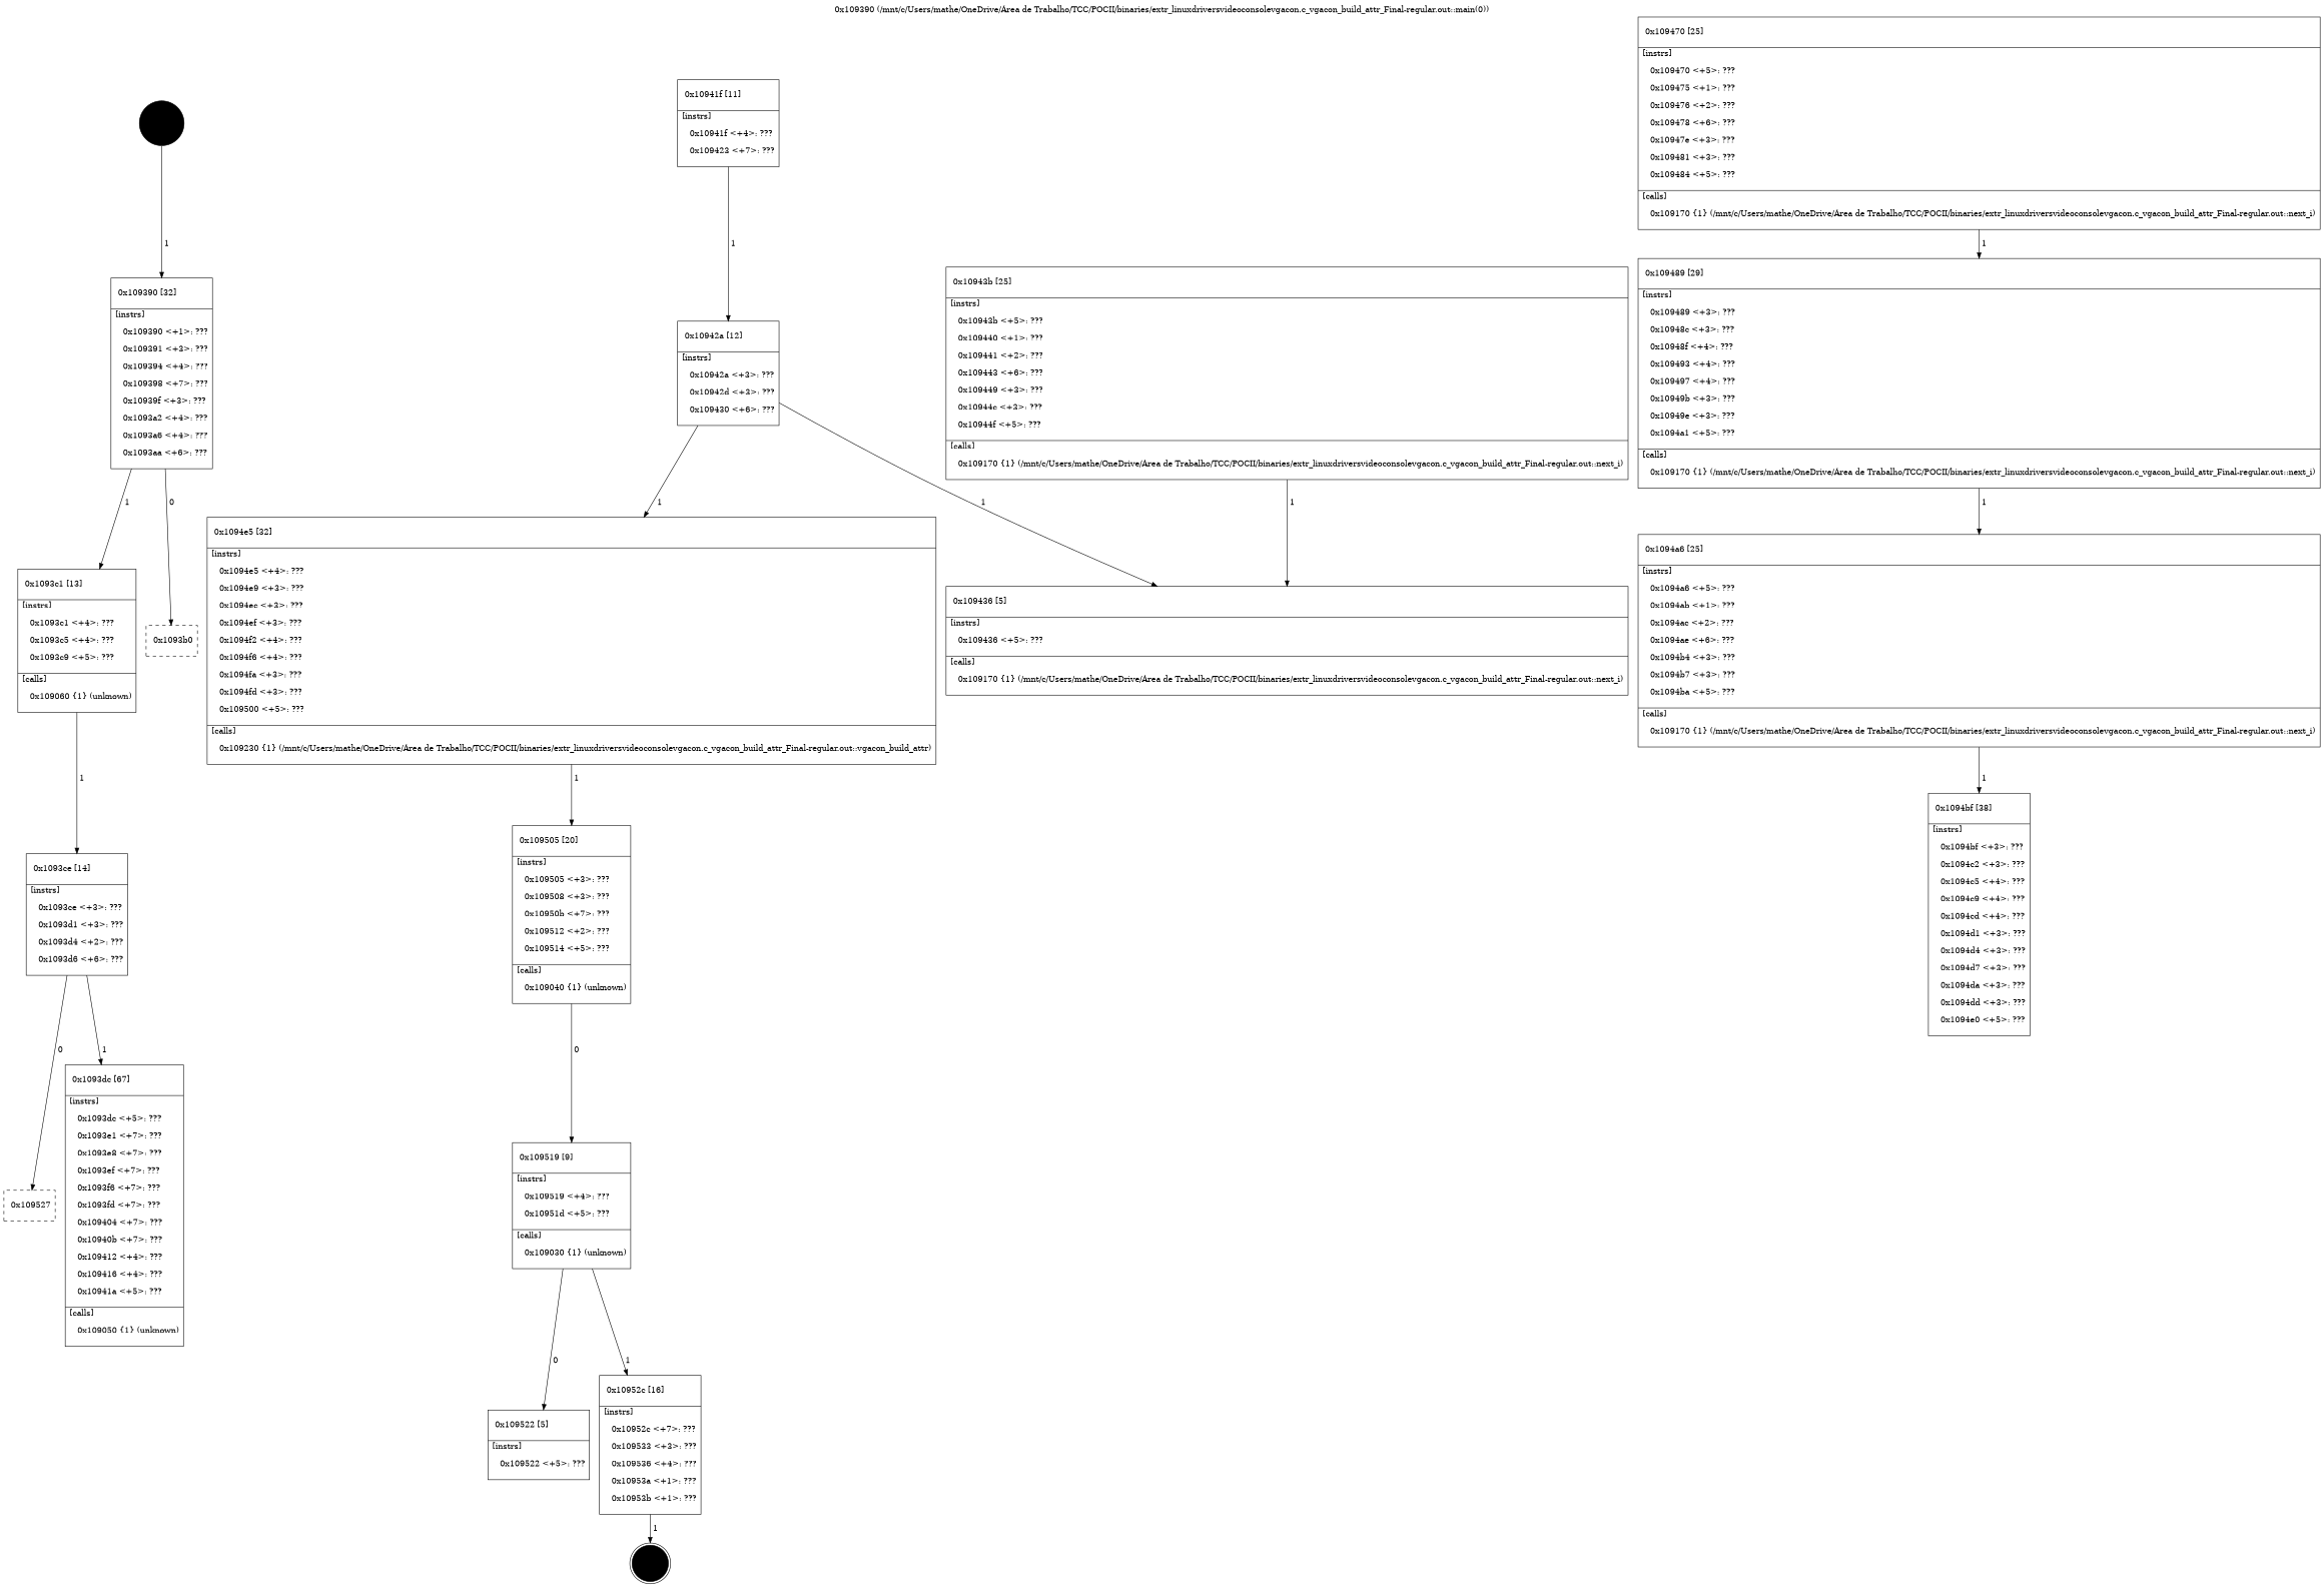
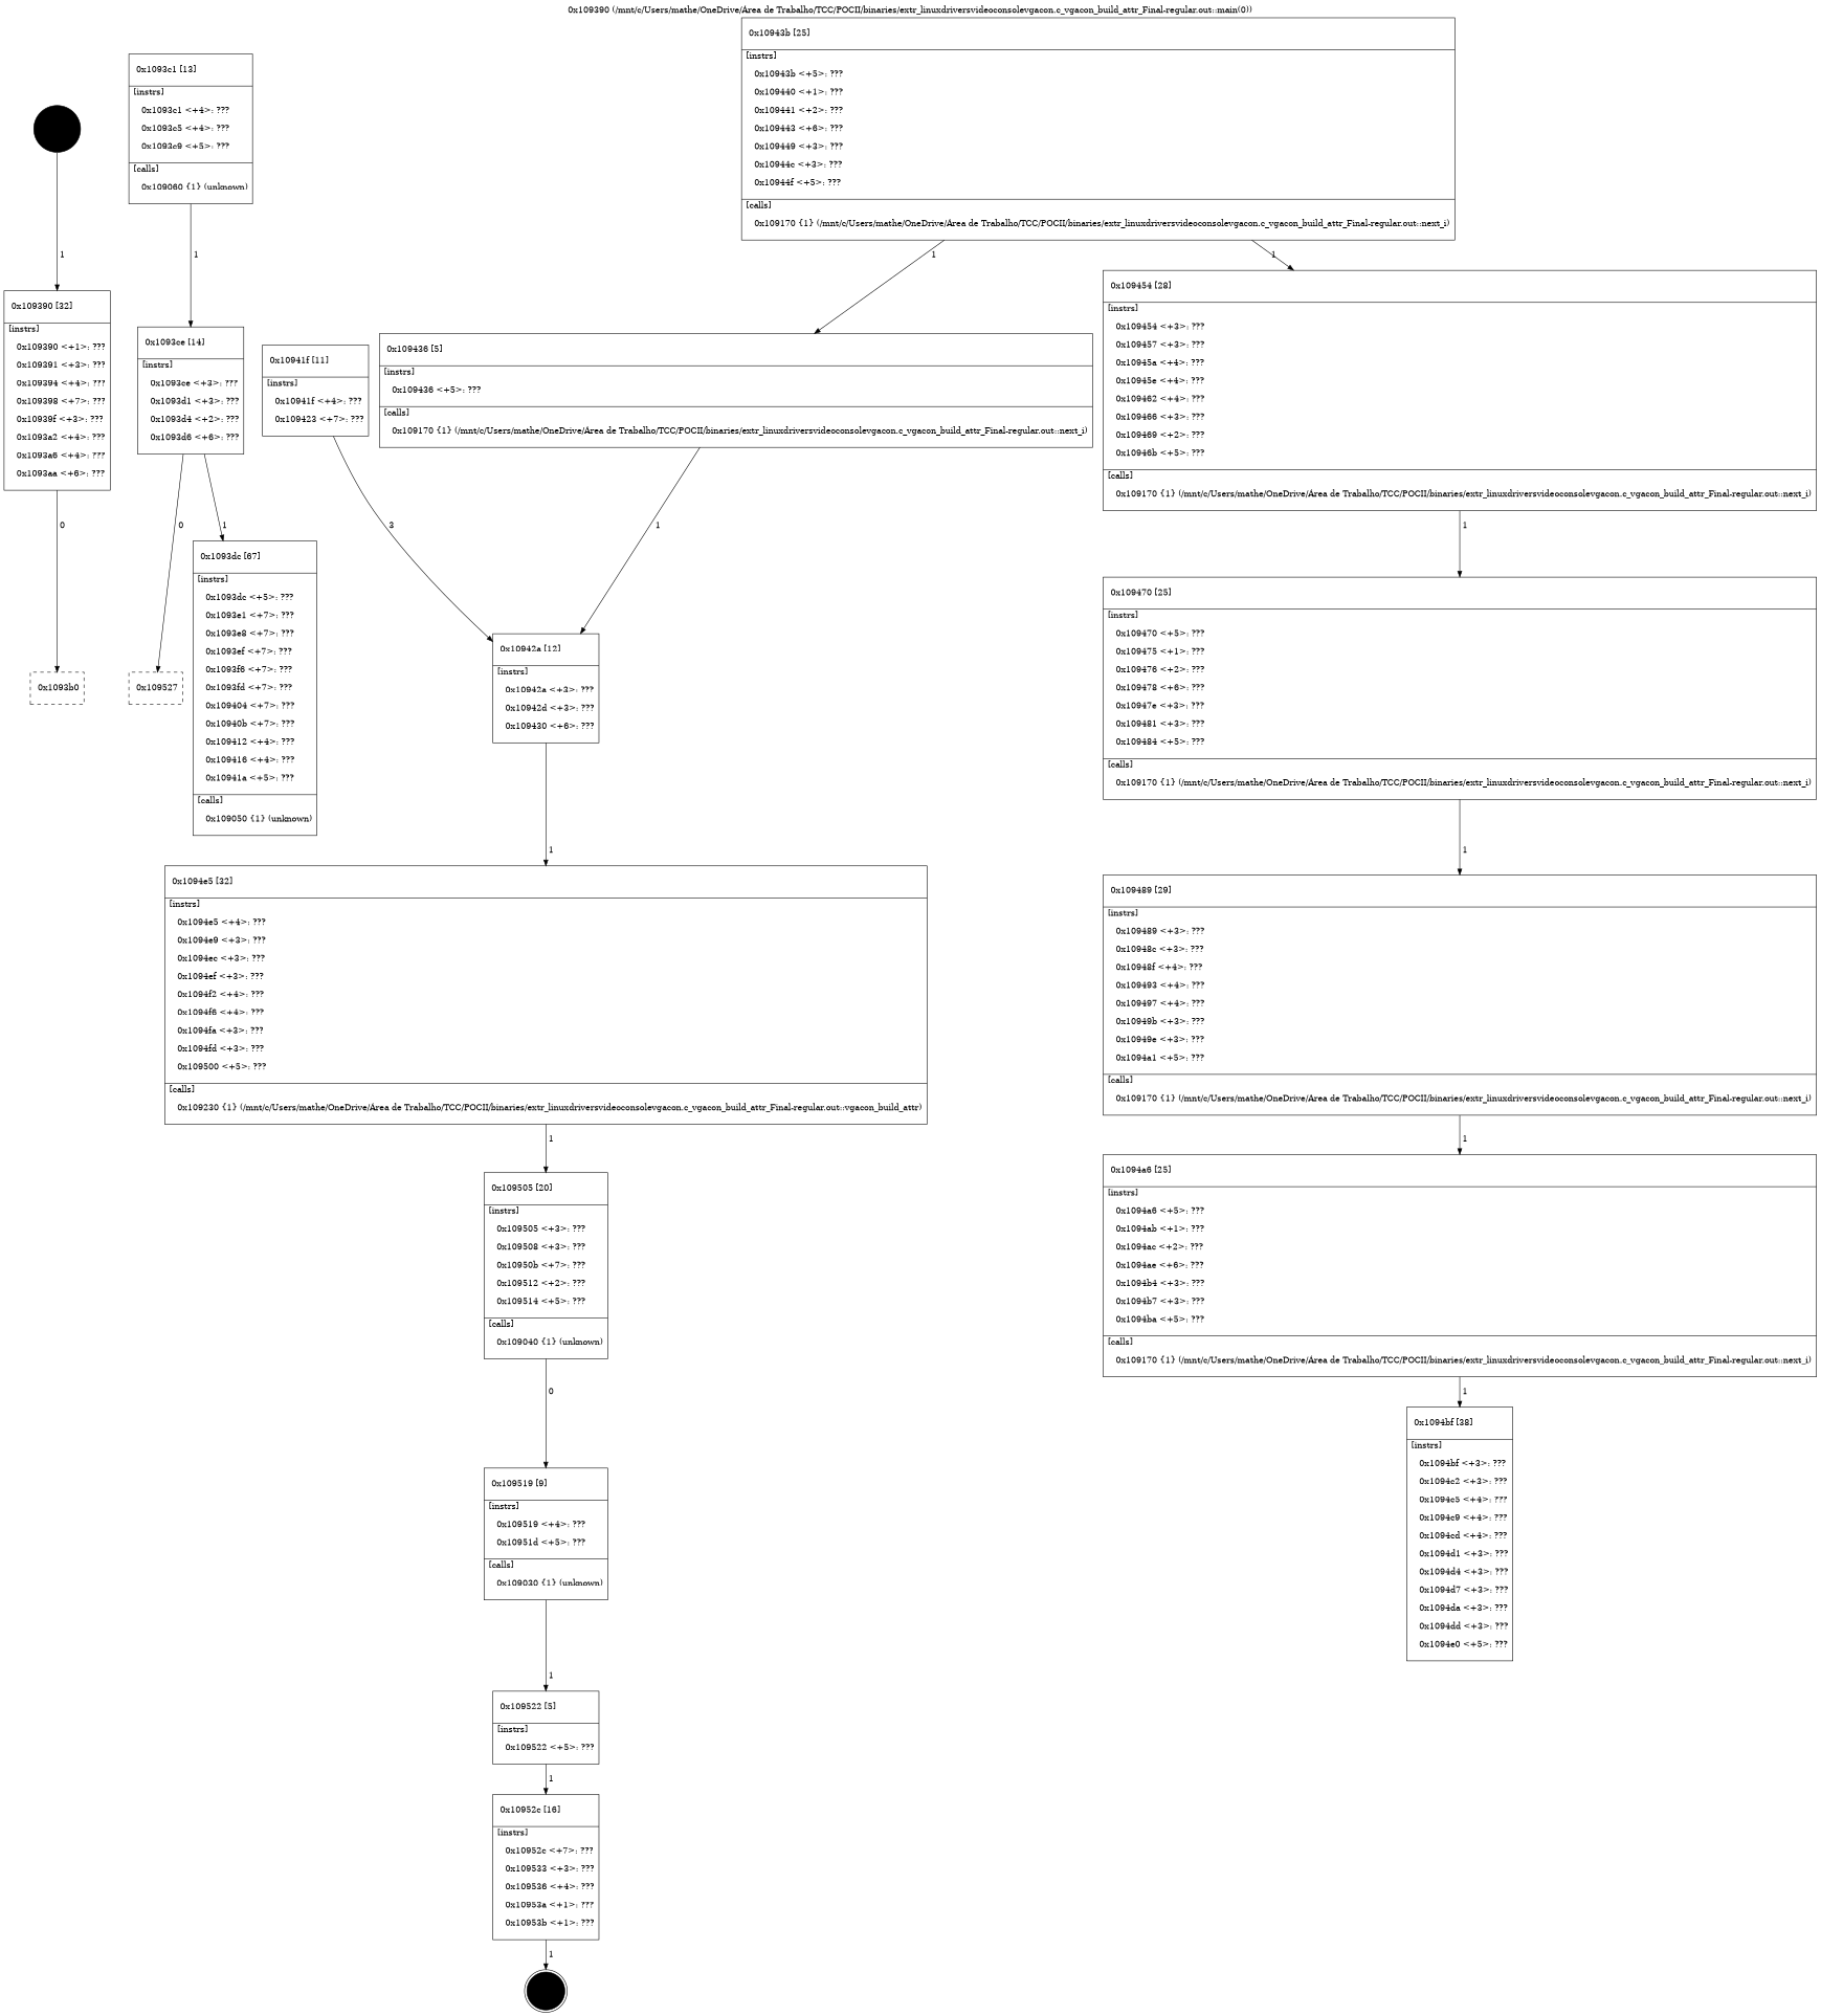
  digraph {
    label="0x109390 (/mnt/c/Users/mathe/OneDrive/Área de Trabalho/TCC/POCII/binaries/extr_linuxdriversvideoconsolevgacon.c_vgacon_build_attr_Final-regular.out::main(0))"
    labelloc=t
    node [shape=record]
    Entry [fillcolor=black height=0.3 shape=circle style=filled width=0.3]
    n2 [label="{\n     0x109390 [32]\l\n     | [instrs]\l\n     &nbsp;&nbsp;0x109390 \<+1\>: ???\l\n     &nbsp;&nbsp;0x109391 \<+3\>: ???\l\n     &nbsp;&nbsp;0x109394 \<+4\>: ???\l\n     &nbsp;&nbsp;0x109398 \<+7\>: ???\l\n     &nbsp;&nbsp;0x10939f \<+3\>: ???\l\n     &nbsp;&nbsp;0x1093a2 \<+4\>: ???\l\n     &nbsp;&nbsp;0x1093a6 \<+4\>: ???\l\n     &nbsp;&nbsp;0x1093aa \<+6\>: ???\l\n  }"]
    n3 [label="{\n     0x1093c1 [13]\l\n     | [instrs]\l\n     &nbsp;&nbsp;0x1093c1 \<+4\>: ???\l\n     &nbsp;&nbsp;0x1093c5 \<+4\>: ???\l\n     &nbsp;&nbsp;0x1093c9 \<+5\>: ???\l\n     | [calls]\l\n     &nbsp;&nbsp;0x109060 \{1\} (unknown)\l\n  }"]
    n4 [label="{\n     0x1093b0\l\n  }" style=dashed]
    n5 [label="{\n     0x1093ce [14]\l\n     | [instrs]\l\n     &nbsp;&nbsp;0x1093ce \<+3\>: ???\l\n     &nbsp;&nbsp;0x1093d1 \<+3\>: ???\l\n     &nbsp;&nbsp;0x1093d4 \<+2\>: ???\l\n     &nbsp;&nbsp;0x1093d6 \<+6\>: ???\l\n  }"]
    n6 [label="{\n     0x109527\l\n  }" style=dashed]
    n7 [label="{\n     0x1093dc [67]\l\n     | [instrs]\l\n     &nbsp;&nbsp;0x1093dc \<+5\>: ???\l\n     &nbsp;&nbsp;0x1093e1 \<+7\>: ???\l\n     &nbsp;&nbsp;0x1093e8 \<+7\>: ???\l\n     &nbsp;&nbsp;0x1093ef \<+7\>: ???\l\n     &nbsp;&nbsp;0x1093f6 \<+7\>: ???\l\n     &nbsp;&nbsp;0x1093fd \<+7\>: ???\l\n     &nbsp;&nbsp;0x109404 \<+7\>: ???\l\n     &nbsp;&nbsp;0x10940b \<+7\>: ???\l\n     &nbsp;&nbsp;0x109412 \<+4\>: ???\l\n     &nbsp;&nbsp;0x109416 \<+4\>: ???\l\n     &nbsp;&nbsp;0x10941a \<+5\>: ???\l\n     | [calls]\l\n     &nbsp;&nbsp;0x109050 \{1\} (unknown)\l\n  }"]
    n8 [label="{\n     0x10941f [11]\l\n     | [instrs]\l\n     &nbsp;&nbsp;0x10941f \<+4\>: ???\l\n     &nbsp;&nbsp;0x109423 \<+7\>: ???\l\n  }"]
    n9 [label="{\n     0x10942a [12]\l\n     | [instrs]\l\n     &nbsp;&nbsp;0x10942a \<+3\>: ???\l\n     &nbsp;&nbsp;0x10942d \<+3\>: ???\l\n     &nbsp;&nbsp;0x109430 \<+6\>: ???\l\n  }"]
    Exit [fillcolor=black height=0.3 peripheries=2 shape=circle style=filled width=0.3]
    n11 [label="{\n     0x1094e5 [32]\l\n     | [instrs]\l\n     &nbsp;&nbsp;0x1094e5 \<+4\>: ???\l\n     &nbsp;&nbsp;0x1094e9 \<+3\>: ???\l\n     &nbsp;&nbsp;0x1094ec \<+3\>: ???\l\n     &nbsp;&nbsp;0x1094ef \<+3\>: ???\l\n     &nbsp;&nbsp;0x1094f2 \<+4\>: ???\l\n     &nbsp;&nbsp;0x1094f6 \<+4\>: ???\l\n     &nbsp;&nbsp;0x1094fa \<+3\>: ???\l\n     &nbsp;&nbsp;0x1094fd \<+3\>: ???\l\n     &nbsp;&nbsp;0x109500 \<+5\>: ???\l\n     | [calls]\l\n     &nbsp;&nbsp;0x109230 \{1\} (/mnt/c/Users/mathe/OneDrive/Área de Trabalho/TCC/POCII/binaries/extr_linuxdriversvideoconsolevgacon.c_vgacon_build_attr_Final-regular.out::vgacon_build_attr)\l\n  }"]
    n12 [label="{\n     0x109436 [5]\l\n     | [instrs]\l\n     &nbsp;&nbsp;0x109436 \<+5\>: ???\l\n     | [calls]\l\n     &nbsp;&nbsp;0x109170 \{1\} (/mnt/c/Users/mathe/OneDrive/Área de Trabalho/TCC/POCII/binaries/extr_linuxdriversvideoconsolevgacon.c_vgacon_build_attr_Final-regular.out::next_i)\l\n  }"]
    n13 [label="{\n     0x109505 [20]\l\n     | [instrs]\l\n     &nbsp;&nbsp;0x109505 \<+3\>: ???\l\n     &nbsp;&nbsp;0x109508 \<+3\>: ???\l\n     &nbsp;&nbsp;0x10950b \<+7\>: ???\l\n     &nbsp;&nbsp;0x109512 \<+2\>: ???\l\n     &nbsp;&nbsp;0x109514 \<+5\>: ???\l\n     | [calls]\l\n     &nbsp;&nbsp;0x109040 \{1\} (unknown)\l\n  }"]
    n14 [label="{\n     0x109519 [9]\l\n     | [instrs]\l\n     &nbsp;&nbsp;0x109519 \<+4\>: ???\l\n     &nbsp;&nbsp;0x10951d \<+5\>: ???\l\n     | [calls]\l\n     &nbsp;&nbsp;0x109030 \{1\} (unknown)\l\n  }"]
    n15 [label="{\n     0x10943b [25]\l\n     | [instrs]\l\n     &nbsp;&nbsp;0x10943b \<+5\>: ???\l\n     &nbsp;&nbsp;0x109440 \<+1\>: ???\l\n     &nbsp;&nbsp;0x109441 \<+2\>: ???\l\n     &nbsp;&nbsp;0x109443 \<+6\>: ???\l\n     &nbsp;&nbsp;0x109449 \<+3\>: ???\l\n     &nbsp;&nbsp;0x10944c \<+3\>: ???\l\n     &nbsp;&nbsp;0x10944f \<+5\>: ???\l\n     | [calls]\l\n     &nbsp;&nbsp;0x109170 \{1\} (/mnt/c/Users/mathe/OneDrive/Área de Trabalho/TCC/POCII/binaries/extr_linuxdriversvideoconsolevgacon.c_vgacon_build_attr_Final-regular.out::next_i)\l\n  }"]
+   n16 [label="{\n     0x109454 [28]\l\n     | [instrs]\l\n     &nbsp;&nbsp;0x109454 \<+3\>: ???\l\n     &nbsp;&nbsp;0x109457 \<+3\>: ???\l\n     &nbsp;&nbsp;0x10945a \<+4\>: ???\l\n     &nbsp;&nbsp;0x10945e \<+4\>: ???\l\n     &nbsp;&nbsp;0x109462 \<+4\>: ???\l\n     &nbsp;&nbsp;0x109466 \<+3\>: ???\l\n     &nbsp;&nbsp;0x109469 \<+2\>: ???\l\n     &nbsp;&nbsp;0x10946b \<+5\>: ???\l\n     | [calls]\l\n     &nbsp;&nbsp;0x109170 \{1\} (/mnt/c/Users/mathe/OneDrive/Área de Trabalho/TCC/POCII/binaries/extr_linuxdriversvideoconsolevgacon.c_vgacon_build_attr_Final-regular.out::next_i)\l\n  }"]
    n17 [label="{\n     0x109470 [25]\l\n     | [instrs]\l\n     &nbsp;&nbsp;0x109470 \<+5\>: ???\l\n     &nbsp;&nbsp;0x109475 \<+1\>: ???\l\n     &nbsp;&nbsp;0x109476 \<+2\>: ???\l\n     &nbsp;&nbsp;0x109478 \<+6\>: ???\l\n     &nbsp;&nbsp;0x10947e \<+3\>: ???\l\n     &nbsp;&nbsp;0x109481 \<+3\>: ???\l\n     &nbsp;&nbsp;0x109484 \<+5\>: ???\l\n     | [calls]\l\n     &nbsp;&nbsp;0x109170 \{1\} (/mnt/c/Users/mathe/OneDrive/Área de Trabalho/TCC/POCII/binaries/extr_linuxdriversvideoconsolevgacon.c_vgacon_build_attr_Final-regular.out::next_i)\l\n  }"]
    n18 [label="{\n     0x109489 [29]\l\n     | [instrs]\l\n     &nbsp;&nbsp;0x109489 \<+3\>: ???\l\n     &nbsp;&nbsp;0x10948c \<+3\>: ???\l\n     &nbsp;&nbsp;0x10948f \<+4\>: ???\l\n     &nbsp;&nbsp;0x109493 \<+4\>: ???\l\n     &nbsp;&nbsp;0x109497 \<+4\>: ???\l\n     &nbsp;&nbsp;0x10949b \<+3\>: ???\l\n     &nbsp;&nbsp;0x10949e \<+3\>: ???\l\n     &nbsp;&nbsp;0x1094a1 \<+5\>: ???\l\n     | [calls]\l\n     &nbsp;&nbsp;0x109170 \{1\} (/mnt/c/Users/mathe/OneDrive/Área de Trabalho/TCC/POCII/binaries/extr_linuxdriversvideoconsolevgacon.c_vgacon_build_attr_Final-regular.out::next_i)\l\n  }"]
    n19 [label="{\n     0x1094a6 [25]\l\n     | [instrs]\l\n     &nbsp;&nbsp;0x1094a6 \<+5\>: ???\l\n     &nbsp;&nbsp;0x1094ab \<+1\>: ???\l\n     &nbsp;&nbsp;0x1094ac \<+2\>: ???\l\n     &nbsp;&nbsp;0x1094ae \<+6\>: ???\l\n     &nbsp;&nbsp;0x1094b4 \<+3\>: ???\l\n     &nbsp;&nbsp;0x1094b7 \<+3\>: ???\l\n     &nbsp;&nbsp;0x1094ba \<+5\>: ???\l\n     | [calls]\l\n     &nbsp;&nbsp;0x109170 \{1\} (/mnt/c/Users/mathe/OneDrive/Área de Trabalho/TCC/POCII/binaries/extr_linuxdriversvideoconsolevgacon.c_vgacon_build_attr_Final-regular.out::next_i)\l\n  }"]
    n20 [label="{\n     0x1094bf [38]\l\n     | [instrs]\l\n     &nbsp;&nbsp;0x1094bf \<+3\>: ???\l\n     &nbsp;&nbsp;0x1094c2 \<+3\>: ???\l\n     &nbsp;&nbsp;0x1094c5 \<+4\>: ???\l\n     &nbsp;&nbsp;0x1094c9 \<+4\>: ???\l\n     &nbsp;&nbsp;0x1094cd \<+4\>: ???\l\n     &nbsp;&nbsp;0x1094d1 \<+3\>: ???\l\n     &nbsp;&nbsp;0x1094d4 \<+3\>: ???\l\n     &nbsp;&nbsp;0x1094d7 \<+3\>: ???\l\n     &nbsp;&nbsp;0x1094da \<+3\>: ???\l\n     &nbsp;&nbsp;0x1094dd \<+3\>: ???\l\n     &nbsp;&nbsp;0x1094e0 \<+5\>: ???\l\n  }"]
    n21 [label="{\n     0x109522 [5]\l\n     | [instrs]\l\n     &nbsp;&nbsp;0x109522 \<+5\>: ???\l\n  }"]
    n22 [label="{\n     0x10952c [16]\l\n     | [instrs]\l\n     &nbsp;&nbsp;0x10952c \<+7\>: ???\l\n     &nbsp;&nbsp;0x109533 \<+3\>: ???\l\n     &nbsp;&nbsp;0x109536 \<+4\>: ???\l\n     &nbsp;&nbsp;0x10953a \<+1\>: ???\l\n     &nbsp;&nbsp;0x10953b \<+1\>: ???\l\n  }"]
    Entry -> n2 [label=" 1"]
-   n2 -> n3 [label=" 1"]
    n2 -> n4 [label=" 0"]
    n3 -> n5 [label=" 1"]
    n5 -> n6 [label=" 0"]
    n5 -> n7 [label=" 1"]
-   n8 -> n9 [label=" 1"]
+   n8 -> n9 [label=" 3"]
    n9 -> n11 [label=" 1"]
-   n9 -> n12 [label=" 1"]
+   n12 -> n9 [label=" 1"]
    n11 -> n13 [label=" 1"]
    n13 -> n14 [label=" 0"]
-   n14 -> n21 [label=" 0"]
+   n14 -> n21 [label=" 1"]
    n15 -> n12 [label=" 1"]
+   n15 -> n16 [label=" 1"]
+   n16 -> n17 [label=" 1"]
    n17 -> n18 [label=" 1"]
    n18 -> n19 [label=" 1"]
    n19 -> n20 [label=" 1"]
-   n14 -> n22 [label=" 1"]
+   n21 -> n22 [label=" 1"]
    n22 -> Exit [label=" 1"]
  }
